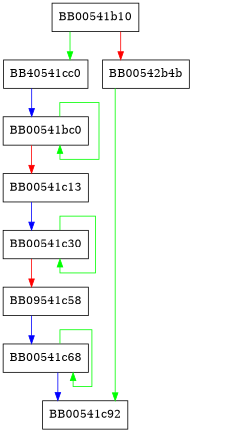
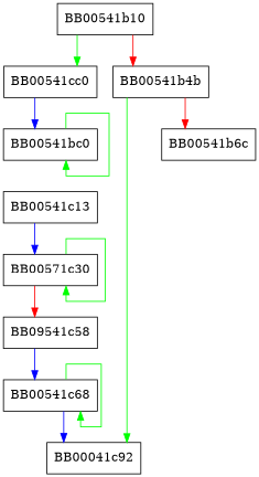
  digraph {
    splines=ortho
    node [shape=box]
    edge [color=green]
    BB00541b10
-   BB00541cc0 [label=BB40541cc0]
-   BB00541b4b [label=BB00542b4b]
+   BB00541cc0
+   BB00541b4b
    BB00541bc0
-   BB00541c92
+   BB00541c92 [label=BB00041c92]
+   BB00541b6c
    BB00541c13
-   BB00541c30
+   BB00541c30 [label=BB00571c30]
    n9 [label=BB09541c58]
    BB00541c68
    BB00541b10 -> BB00541cc0
    BB00541b10 -> BB00541b4b [color=red]
    BB00541cc0 -> BB00541bc0 [color=blue]
    BB00541b4b -> BB00541c92
+   BB00541b4b -> BB00541b6c [color=red]
    BB00541bc0 -> BB00541bc0
-   BB00541bc0 -> BB00541c13 [color=red]
    BB00541c13 -> BB00541c30 [color=blue]
    BB00541c30 -> BB00541c30
    BB00541c30 -> n9 [color=red]
    n9 -> BB00541c68 [color=blue]
    BB00541c68 -> BB00541c92 [color=blue]
    BB00541c68 -> BB00541c68
  }
